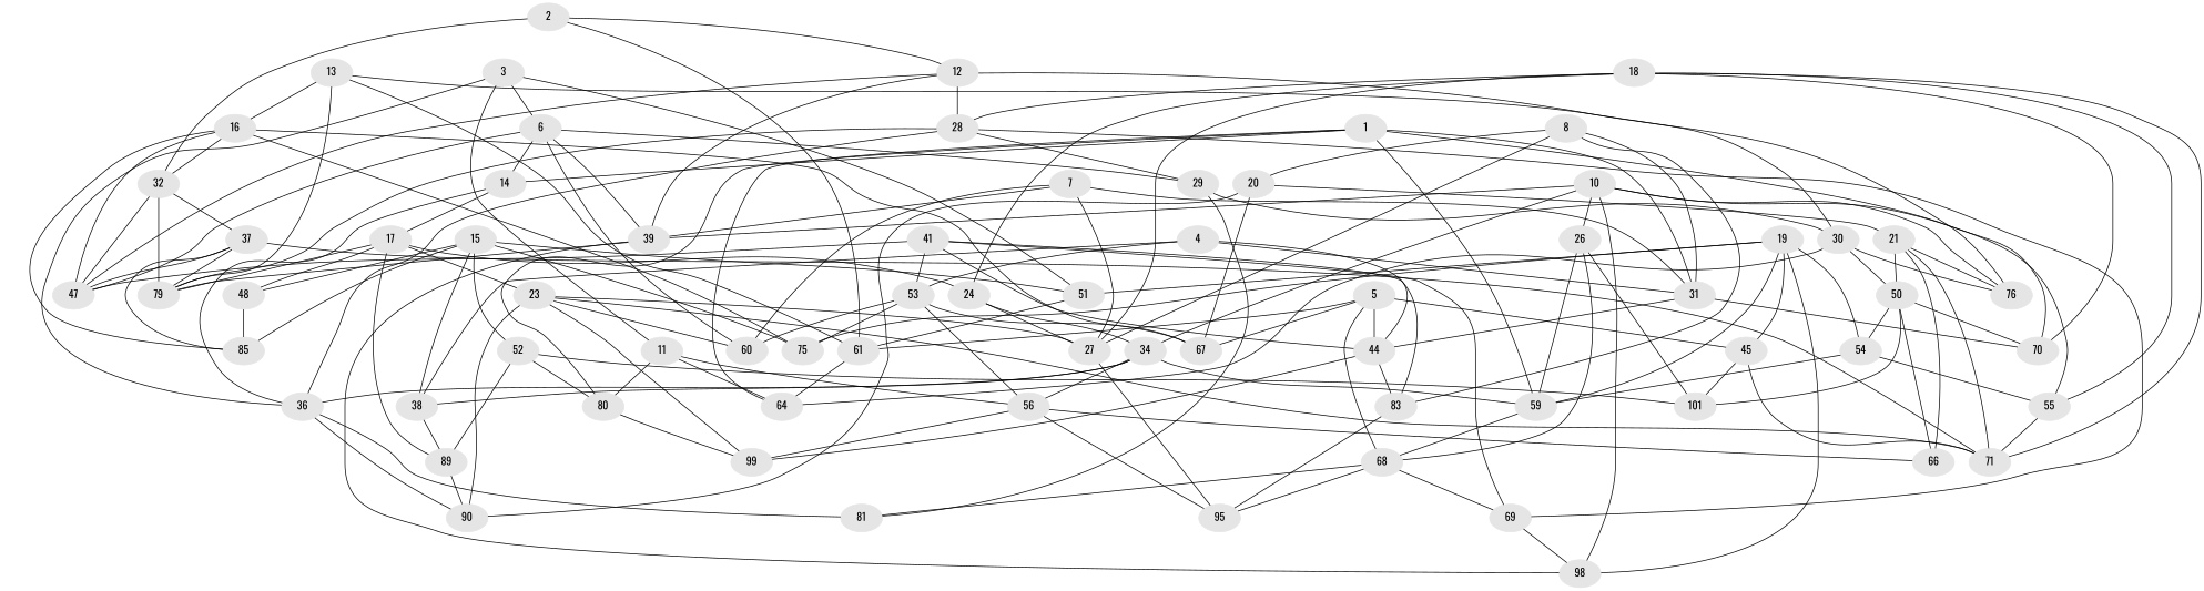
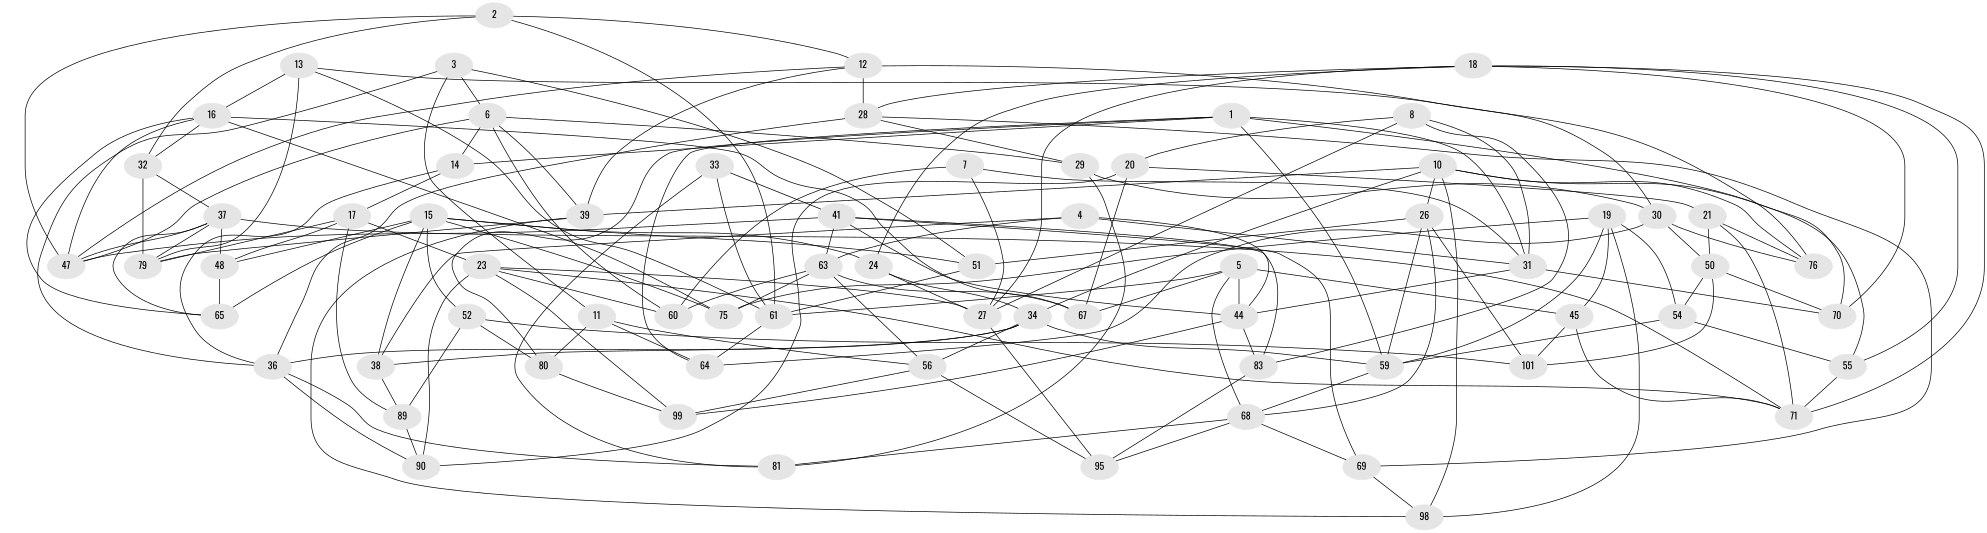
  graph {
    fontname=Oswald
    node [color=gray90 fontname=Oswald style=filled]
    edge [fontname=Oswald]
    1 [super="+9"]
    14
    31 [super="+46"]
    59 [super="+63"]
    64
    70
    80
    36 [super="+85"]
    17 [super="+100"]
    44 [super="+82"]
    68 [super="+96"]
    99
    12 [super="+22"]
    47 [super="+87"]
    39 [super="+72"]
    28 [super="+58"]
    30 [super="+49"]
    2
    32
    61 [super="+92"]
    79 [super="+93"]
    37 [super="+74"]
    6 [super="+78"]
    29
    60
    3
    11
    51
    56 [super="+91"]
    90
    81
    4
    38
-   53 [super="+62"]
+   53 [super="+62" label=63]
    89
    83
    67
    75
    5 [super="+97"]
    45
+   33
    41 [super="+86"]
    71 [super="+84"]
    101
    95
    69
    98
    27 [super="+77"]
    7
    8
    20
    21 [super="+25"]
    10 [super="+40"]
    26
    34 [super="+88"]
    55
    76
-   66
    50 [super="+57"]
    16 [super="+42"]
-   65 [label=85]
+   65
    13
    48
    23 [super="+94"]
    24
    15 [super="+43"]
    52
    18 [super="+35"]
    19 [super="+73"]
    54
    1 -- 14
    1 -- 31
    1 -- 59
    1 -- 64
    1 -- 70
    1 -- 80
    14 -- 36
    14 -- 17
    31 -- 70
    31 -- 44
    59 -- 68
    80 -- 99
    36 -- 90
    36 -- 81
    17 -- 79
    17 -- 89
    17 -- 48
    17 -- 23
-   17 -- 24
+   15 -- 24
    44 -- 99
    44 -- 83
    68 -- 81
    68 -- 95
    68 -- 69
    12 -- 47
    12 -- 39
    12 -- 28
    12 -- 30 [weight=2]
    39 -- 79
    39 -- 98
    28 -- 36
-   28 -- 79
    28 -- 29
    28 -- 69
    30 -- 64
    30 -- 76
    30 -- 50
    2 -- 12
-   32 -- 47
+   2 -- 47
    2 -- 32
    2 -- 61
    32 -- 79
    32 -- 37
    61 -- 64
    37 -- 47
    37 -- 79
    37 -- 71
    37 -- 65
+   37 -- 48
    6 -- 14
    6 -- 47
    6 -- 39
    6 -- 29
    6 -- 60
    29 -- 30
    29 -- 81
    3 -- 36
    3 -- 6
    3 -- 11
    3 -- 51
    11 -- 64
    11 -- 80
    11 -- 56
    51 -- 61
    56 -- 99
    56 -- 95
-   56 -- 66
    4 -- 31
    4 -- 44
    4 -- 38
    4 -- 53
    38 -- 89
    53 -- 60
    53 -- 56
    53 -- 67
    53 -- 75
    89 -- 90
    83 -- 95
    5 -- 44
    5 -- 68
    5 -- 61
    5 -- 67
    5 -- 45
    45 -- 71
    45 -- 101
+   33 -- 61
+   33 -- 81
+   33 -- 41
    41 -- 44
    41 -- 47
    41 -- 53
    41 -- 83
    41 -- 69
    69 -- 98
    27 -- 95
    7 -- 31
-   7 -- 39
    7 -- 60
    7 -- 27
    8 -- 31
    8 -- 83
    8 -- 27
    8 -- 20
    20 -- 90
    20 -- 67
    20 -- 21
    21 -- 71
    21 -- 76
-   21 -- 66 [weight=2]
    21 -- 50
    10 -- 39
    10 -- 98
    10 -- 26
    10 -- 34
    10 -- 55
    10 -- 76
    26 -- 59
    26 -- 68
    26 -- 101
    34 -- 59
    34 -- 36
    34 -- 56
    34 -- 38
    55 -- 71
    50 -- 70
    50 -- 101
-   50 -- 66
    50 -- 54
    16 -- 47
    16 -- 32
    16 -- 67
    16 -- 75
    16 -- 65
    13 -- 61
    13 -- 79
    13 -- 76
    13 -- 16
    48 -- 65
    23 -- 99
    23 -- 60
    23 -- 90
    23 -- 71
    23 -- 27
    24 -- 27
    24 -- 34
    15 -- 51
    15 -- 38
    15 -- 75
    15 -- 65
    15 -- 48
    15 -- 52
    52 -- 80
    52 -- 89
    52 -- 101
    18 -- 70
    18 -- 28
    18 -- 71
    18 -- 27
    18 -- 55
    18 -- 24
    19 -- 59
-   19 -- 51
+   26 -- 51
    19 -- 75
    19 -- 45
    19 -- 98
    19 -- 54
    54 -- 59
    54 -- 55
  }
